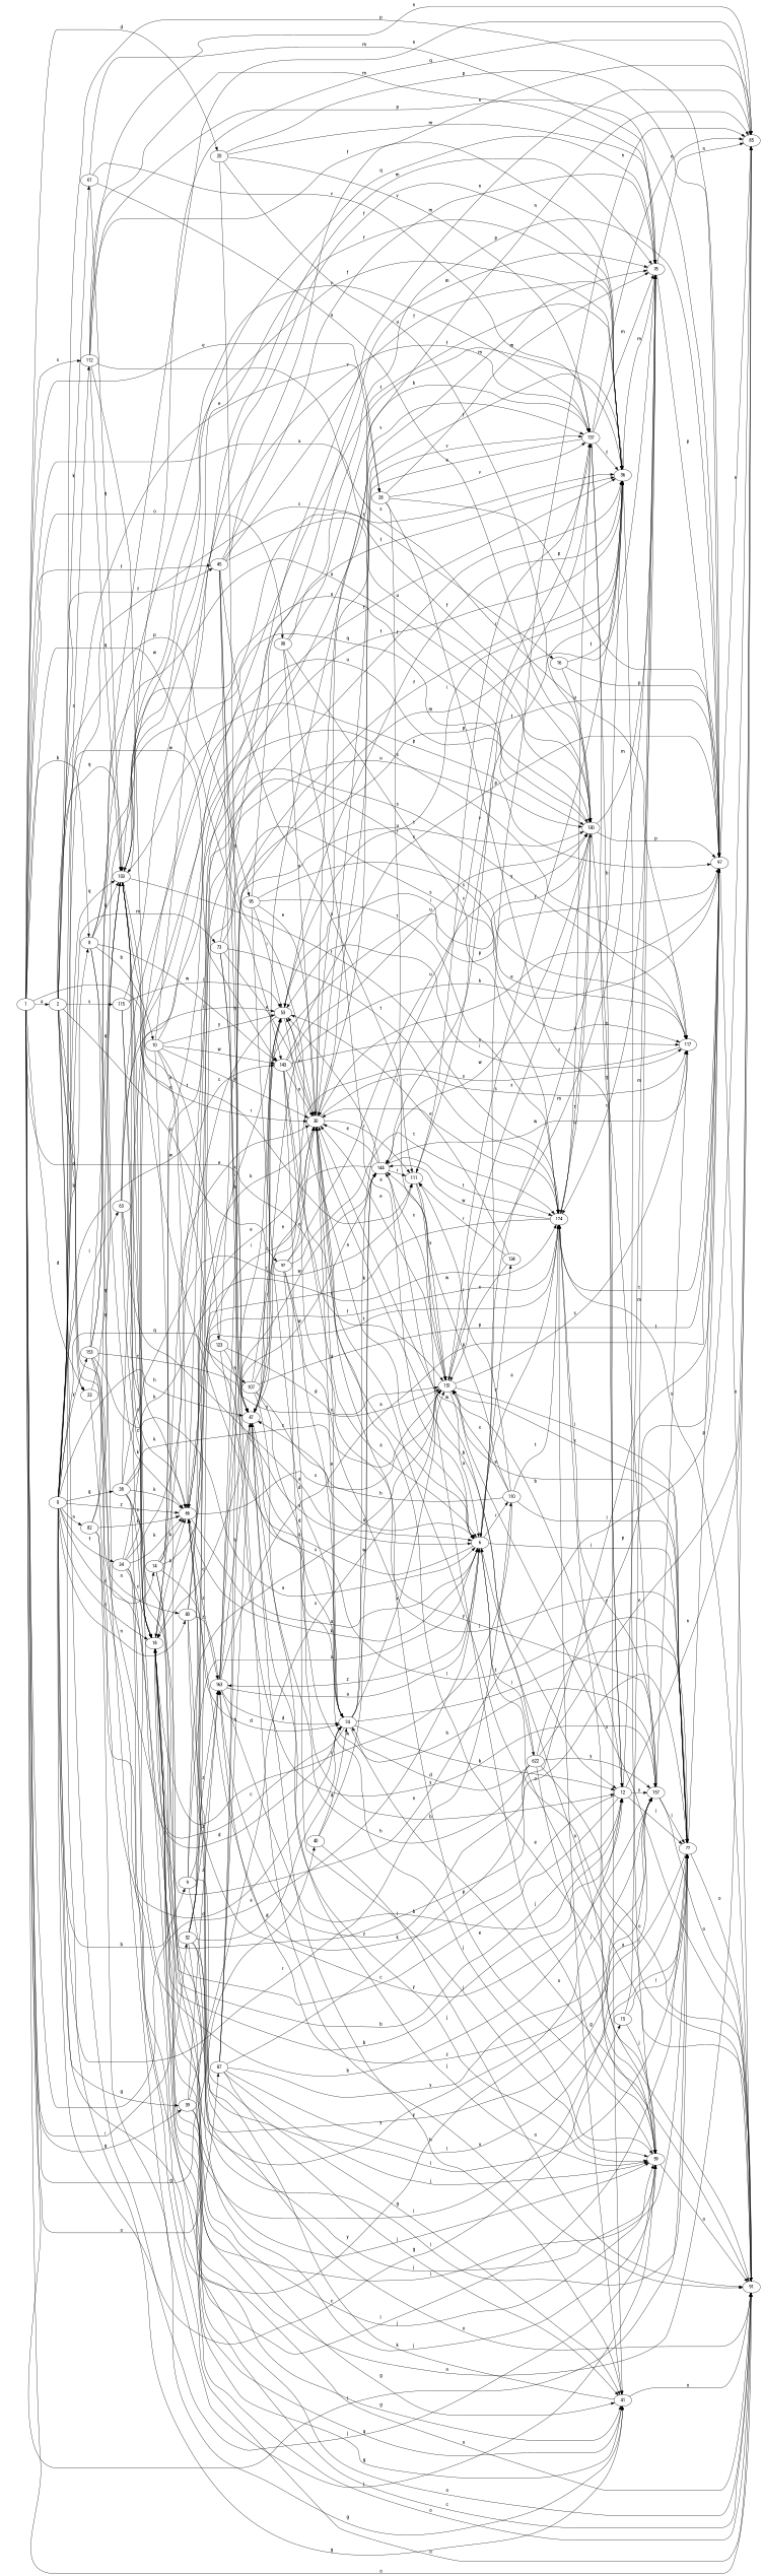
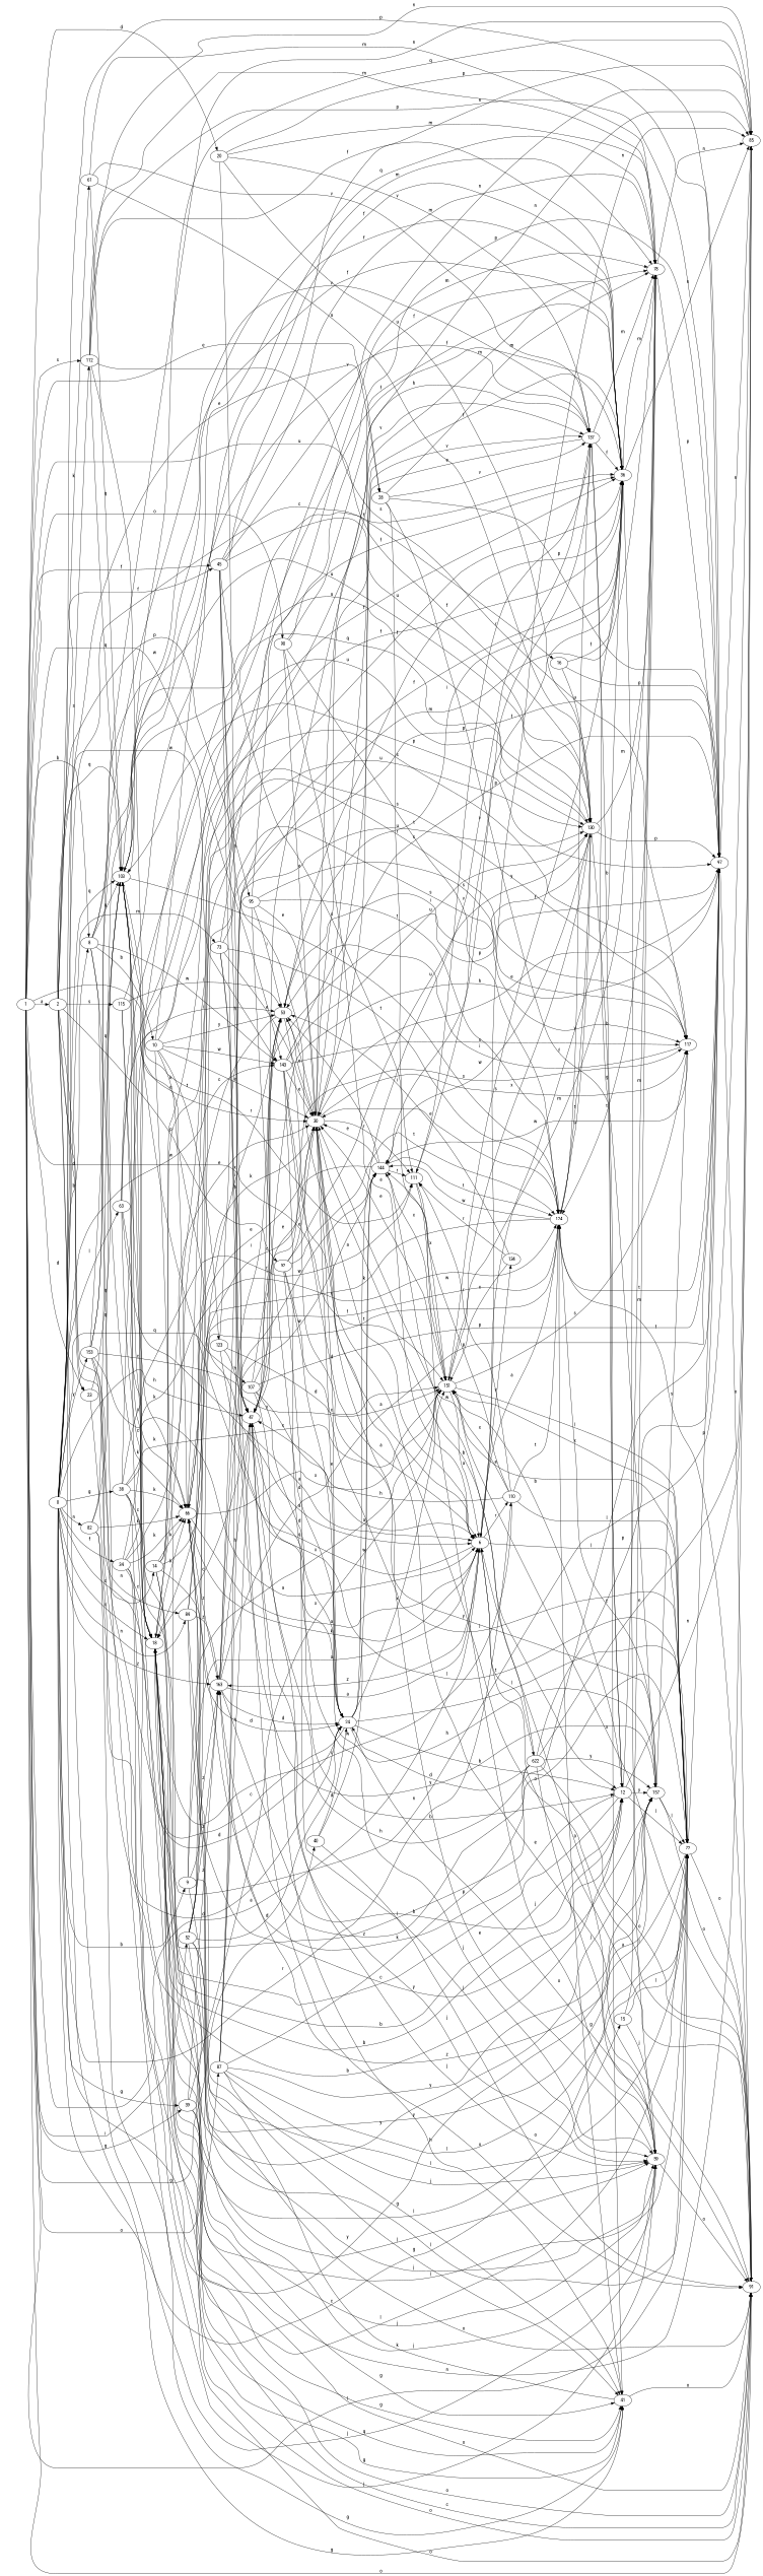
  strict digraph {
    fontname="Roboto Condensed"
    rankdir=LR
    node [fontname="Roboto Condensed"]
    edge [fontname="Roboto Condensed"]
    0
    8
    9
    14
    15
    16
    18
    28
    34
    38
    39
    47
    n13 [label=63]
    73
    82
-   84 [label=80]
+   84
    n17 [label=107]
    n18 [label=103]
    110
    112
    143
    n22 [label=153]
    157
    163
    10
    130
    24
    66
    85
    6
    72
    151
    59
    41
    36
    117
    124
    78
    97
    91
    12
    137
    111
    30
    53
    144
    1
    2
    20
    23
    n51 [label=45]
    40
    52
    87
    90
    61
    92
    95
    115
    n60 [label=622]
    134
    123
    0 -> 8 [label=b]
    0 -> 9 [label=b]
    0 -> 14 [label=c]
    0 -> 15 [label=c]
    0 -> 16 [label=c]
    0 -> 18 [label=c]
    0 -> 28 [label=e]
    0 -> 34 [label=f]
    0 -> 38 [label=g]
    0 -> 39 [label=g]
    0 -> 47 [label=h]
    0 -> n13 [label=l]
    0 -> 73 [label=m]
    0 -> 82 [label=n]
    0 -> 84 [label=n]
    0 -> n17 [label=q]
    0 -> n18 [label=q]
    0 -> 110 [label=r]
    0 -> 112 [label=s]
    0 -> 143 [label=w]
    0 -> n22 [label=y]
    0 -> 157 [label=y]
-   0 -> 66 [label=z]
+   0 -> 163 [label=z]
    8 -> n18 [label=q]
    8 -> 143 [label=w]
    8 -> 10 [label=b]
    8 -> 130 [label=u]
    8 -> 24 [label=d]
    8 -> 66 [label=k]
    8 -> 85 [label=n]
    9 -> 163 [label=z]
    9 -> 6 [label=a]
    9 -> 72 [label=l]
    9 -> 151 [label=x]
    9 -> 59 [label=j]
    14 -> 24 [label=d]
    14 -> 66 [label=k]
    14 -> 59 [label=j]
    14 -> 41 [label=g]
    14 -> 36 [label=f]
    14 -> 117 [label=s]
    14 -> 124 [label=t]
    15 -> 72 [label=l]
    15 -> 59 [label=j]
    15 -> 78 [label=m]
    16 -> 130 [label=u]
    16 -> 36 [label=f]
    16 -> 97 [label=p]
    18 -> 66 [label=k]
    18 -> 85 [label=n]
    18 -> 72 [label=l]
    18 -> 41 [label=g]
    18 -> 36 [label=f]
    18 -> 91 [label=o]
    18 -> 12 [label=b]
    28 -> 157 [label=y]
    28 -> 78 [label=m]
    28 -> 97 [label=p]
    28 -> 137 [label=v]
    28 -> 111 [label=r]
    34 -> 18 [label=c]
    34 -> 66 [label=k]
    34 -> 36 [label=f]
    34 -> 117 [label=s]
    34 -> 91 [label=o]
    34 -> 12 [label=b]
    34 -> 30 [label=e]
    38 -> 18 [label=c]
    38 -> 66 [label=k]
    38 -> 151 [label=x]
    38 -> 41 [label=g]
    38 -> 36 [label=f]
    38 -> 124 [label=t]
    38 -> 91 [label=o]
    38 -> 111 [label=r]
    39 -> 163 [label=z]
    39 -> 72 [label=l]
    39 -> 151 [label=x]
    39 -> 91 [label=o]
    47 -> 18 [label=c]
    47 -> 59 [label=j]
    47 -> 117 [label=s]
    47 -> 97 [label=p]
    47 -> 12 [label=b]
    47 -> 53 [label=i]
    n13 -> 18 [label=c]
    n13 -> 130 [label=u]
    n13 -> 66 [label=k]
    n13 -> 6 [label=a]
    n13 -> 117 [label=s]
    n13 -> 53 [label=i]
    73 -> 47 [label=h]
    73 -> 157 [label=y]
    73 -> 85 [label=n]
    73 -> 124 [label=t]
    73 -> 97 [label=p]
    73 -> 30 [label=e]
    82 -> n18 [label=q]
    82 -> 130 [label=u]
    82 -> 66 [label=k]
    82 -> 59 [label=j]
    82 -> 12 [label=b]
    84 -> 157 [label=y]
    84 -> 163 [label=z]
    84 -> 36 [label=f]
    84 -> 91 [label=o]
    84 -> 53 [label=i]
    n17 -> 24 [label=d]
    n17 -> 6 [label=a]
    n17 -> 59 [label=j]
    n17 -> 97 [label=p]
    n17 -> 30 [label=e]
    n17 -> 53 [label=i]
    n18 -> 18 [label=c]
    n18 -> 157 [label=y]
    n18 -> 6 [label=a]
    n18 -> 72 [label=l]
    n18 -> 36 [label=f]
    n18 -> 124 [label=t]
    n18 -> 97 [label=p]
    n18 -> 137 [label=v]
    110 -> 18 [label=c]
    110 -> 47 [label=h]
    110 -> 72 [label=l]
    110 -> 151 [label=x]
    110 -> 124 [label=t]
    110 -> 111 [label=r]
    110 -> 144 [label=w]
    112 -> n18 [label=q]
    112 -> 85 [label=n]
    112 -> 36 [label=f]
    112 -> 117 [label=s]
    112 -> 78 [label=m]
    112 -> 97 [label=p]
    112 -> 111 [label=r]
    143 -> 157 [label=y]
    143 -> 130 [label=u]
    143 -> 6 [label=a]
    143 -> 59 [label=j]
    143 -> 117 [label=s]
    143 -> 97 [label=p]
    143 -> 30 [label=e]
    n22 -> n18 [label=q]
    n22 -> 85 [label=n]
    n22 -> 6 [label=a]
    n22 -> 151 [label=x]
    n22 -> 41 [label=g]
    n22 -> 36 [label=f]
    n22 -> 137 [label=v]
    157 -> 47 [label=h]
    157 -> 72 [label=l]
    157 -> 117 [label=s]
    157 -> 124 [label=t]
    157 -> 91 [label=o]
    163 -> 47 [label=h]
    163 -> 24 [label=d]
    163 -> 6 [label=a]
    163 -> 78 [label=m]
    163 -> 97 [label=p]
    163 -> 12 [label=b]
    163 -> 53 [label=i]
    163 -> 144 [label=w]
    10 -> 143 [label=w]
    10 -> 66 [label=k]
    10 -> 59 [label=j]
    10 -> 36 [label=f]
    10 -> 78 [label=m]
    10 -> 30 [label=e]
    10 -> 53 [label=y]
    10 -> 123 [label=t]
    130 -> n18 [label=q]
    130 -> 151 [label=x]
    130 -> 124 [label=t]
    130 -> 78 [label=m]
    130 -> 97 [label=p]
    130 -> 12 [label=b]
    130 -> 53 [label=i]
    130 -> 144 [label=w]
    24 -> 18 [label=c]
    24 -> 72 [label=l]
    24 -> 151 [label=x]
    24 -> 91 [label=o]
    24 -> 12 [label=b]
    24 -> 137 [label=v]
    24 -> 30 [label=e]
    24 -> 144 [label=w]
    66 -> 163 [label=z]
    66 -> 6 [label=a]
    66 -> 151 [label=x]
    66 -> 41 [label=g]
    66 -> 137 [label=v]
    66 -> 30 [label=e]
    85 -> n18 [label=q]
    6 -> n18 [label=q]
    6 -> 110 [label=r]
    6 -> 163 [label=z]
    6 -> 66 [label=k]
    6 -> 85 [label=n]
    6 -> 72 [label=l]
    6 -> 36 [label=f]
    6 -> n60 [label=t]
    6 -> 134 [label=v]
    72 -> 163 [label=z]
    72 -> 151 [label=x]
    72 -> 97 [label=p]
    72 -> 91 [label=o]
    72 -> 30 [label=e]
    151 -> 6 [label=a]
    151 -> 72 [label=l]
    151 -> 36 [label=f]
    151 -> 117 [label=s]
    151 -> 78 [label=m]
    151 -> 12 [label=b]
    151 -> 30 [label=e]
    59 -> 6 [label=a]
    59 -> 91 [label=o]
    59 -> 30 [label=e]
    41 -> 47 [label=h]
    41 -> n18 [label=q]
    41 -> 66 [label=k]
    41 -> 91 [label=o]
    36 -> 59 [label=j]
    36 -> 78 [label=m]
    36 -> 53 [label=i]
    117 -> 53 [label=i]
    117 -> 144 [label=w]
    124 -> 130 [label=u]
    124 -> 66 [label=k]
    124 -> 6 [label=a]
-   124 -> 59 [label=j]
    124 -> 41 [label=g]
    124 -> 137 [label=v]
    124 -> 30 [label=e]
    124 -> 144 [label=w]
    78 -> n18 [label=q]
    78 -> 85 [label=n]
    78 -> 124 [label=t]
    78 -> 97 [label=p]
    97 -> 47 [label=h]
    97 -> 85 [label=n]
    97 -> 124 [label=t]
    97 -> 91 [label=o]
    97 -> 30 [label=e]
    91 -> 18 [label=c]
    91 -> 6 [label=a]
    91 -> 151 [label=x]
    91 -> 124 [label=t]
    91 -> 30 [label=e]
    12 -> 18 [label=c]
    12 -> 157 [label=y]
    12 -> 66 [label=k]
    12 -> 85 [label=n]
    12 -> 72 [label=l]
    12 -> 78 [label=m]
    137 -> 47 [label=h]
-   137 -> 85 [label=n]
+   36 -> 85 [label=n]
    137 -> 41 [label=g]
    137 -> 36 [label=f]
    137 -> 78 [label=m]
    137 -> 12 [label=b]
    137 -> 111 [label=r]
    137 -> 30 [label=e]
    111 -> 151 [label=x]
    111 -> 59 [label=j]
    111 -> 36 [label=f]
    30 -> 24 [label=d]
    30 -> 66 [label=k]
    30 -> 85 [label=n]
    30 -> 36 [label=f]
    30 -> 117 [label=s]
    30 -> 78 [label=m]
    30 -> 91 [label=o]
    30 -> 12 [label=b]
    30 -> 137 [label=v]
    30 -> 111 [label=r]
    30 -> 53 [label=i]
    53 -> 18 [label=c]
    53 -> 6 [label=a]
    53 -> 36 [label=f]
    53 -> 30 [label=e]
    144 -> 18 [label=c]
    144 -> 151 [label=x]
    144 -> 124 [label=t]
    144 -> 137 [label=v]
    144 -> 111 [label=r]
    144 -> 30 [label=e]
    144 -> 53 [label=i]
    1 -> 8 [label=b]
    1 -> 28 [label=e]
    1 -> 39 [label=g]
    1 -> 112 [label=s]
    1 -> 143 [label=w]
    1 -> 130 [label=u]
    1 -> 6 [label=a]
    1 -> 72 [label=l]
    1 -> 151 [label=x]
    1 -> 91 [label=o]
    1 -> 30 [label=e]
    1 -> 2 [label=a]
    1 -> 20 [label=d]
    1 -> 23 [label=d]
    1 -> n51 [label=f]
    1 -> 40 [label=g]
    1 -> 52 [label=i]
    1 -> 87 [label=o]
    1 -> 90 [label=o]
    2 -> 84 [label=n]
    2 -> n18 [label=q]
    2 -> 143 [label=w]
    2 -> 24 [label=d]
    2 -> 59 [label=j]
    2 -> 41 [label=g]
    2 -> 97 [label=p]
    2 -> 23 [label=d]
    2 -> n51 [label=f]
    2 -> 61 [label=k]
    2 -> 92 [label=p]
    2 -> 95 [label=p]
    2 -> 115 [label=s]
    20 -> 47 [label=h]
    20 -> 130 [label=u]
    20 -> 78 [label=m]
    20 -> 97 [label=p]
    20 -> 137 [label=v]
    23 -> n18 [label=q]
    23 -> 72 [label=l]
    n51 -> 47 [label=h]
    n51 -> 130 [label=u]
    n51 -> 85 [label=n]
    n51 -> 6 [label=a]
    n51 -> 151 [label=x]
    n51 -> 36 [label=f]
    n51 -> 78 [label=m]
    n51 -> 91 [label=o]
    40 -> 24 [label=d]
    40 -> 91 [label=o]
    40 -> 144 [label=w]
    52 -> 157 [label=y]
    52 -> 163 [label=z]
    52 -> 130 [label=u]
    52 -> 24 [label=d]
    52 -> 72 [label=l]
    52 -> 59 [label=j]
    52 -> 117 [label=s]
    52 -> 124 [label=t]
    87 -> 47 [label=h]
    87 -> 157 [label=y]
    87 -> 72 [label=l]
    87 -> 59 [label=j]
    87 -> 41 [label=g]
    87 -> 36 [label=f]
    87 -> 97 [label=p]
    87 -> 144 [label=w]
    90 -> 6 [label=a]
    90 -> 36 [label=f]
    90 -> 124 [label=t]
    90 -> 97 [label=p]
    90 -> 30 [label=e]
    61 -> n18 [label=q]
    61 -> 130 [label=u]
    61 -> 78 [label=m]
    61 -> 137 [label=v]
    92 -> 130 [label=u]
    92 -> 24 [label=d]
    92 -> 72 [label=l]
    92 -> 59 [label=j]
    92 -> 124 [label=t]
    92 -> 30 [label=e]
    95 -> 24 [label=d]
    95 -> 117 [label=s]
    95 -> 124 [label=t]
    95 -> 78 [label=m]
    95 -> 30 [label=e]
    95 -> 53 [label=i]
    115 -> 18 [label=c]
    115 -> 66 [label=k]
    115 -> 36 [label=f]
    115 -> 53 [label=i]
    n60 -> 47 [label=h]
    n60 -> 157 [label=y]
    n60 -> 163 [label=z]
    n60 -> 24 [label=d]
    n60 -> 85 [label=n]
    n60 -> 59 [label=j]
    n60 -> 97 [label=p]
    n60 -> 91 [label=o]
    n60 -> 144 [label=w]
    134 -> 151 [label=x]
    134 -> 111 [label=r]
    134 -> 53 [label=i]
    123 -> 47 [label=h]
    123 -> 130 [label=u]
    123 -> 72 [label=l]
    123 -> 151 [label=x]
  }
